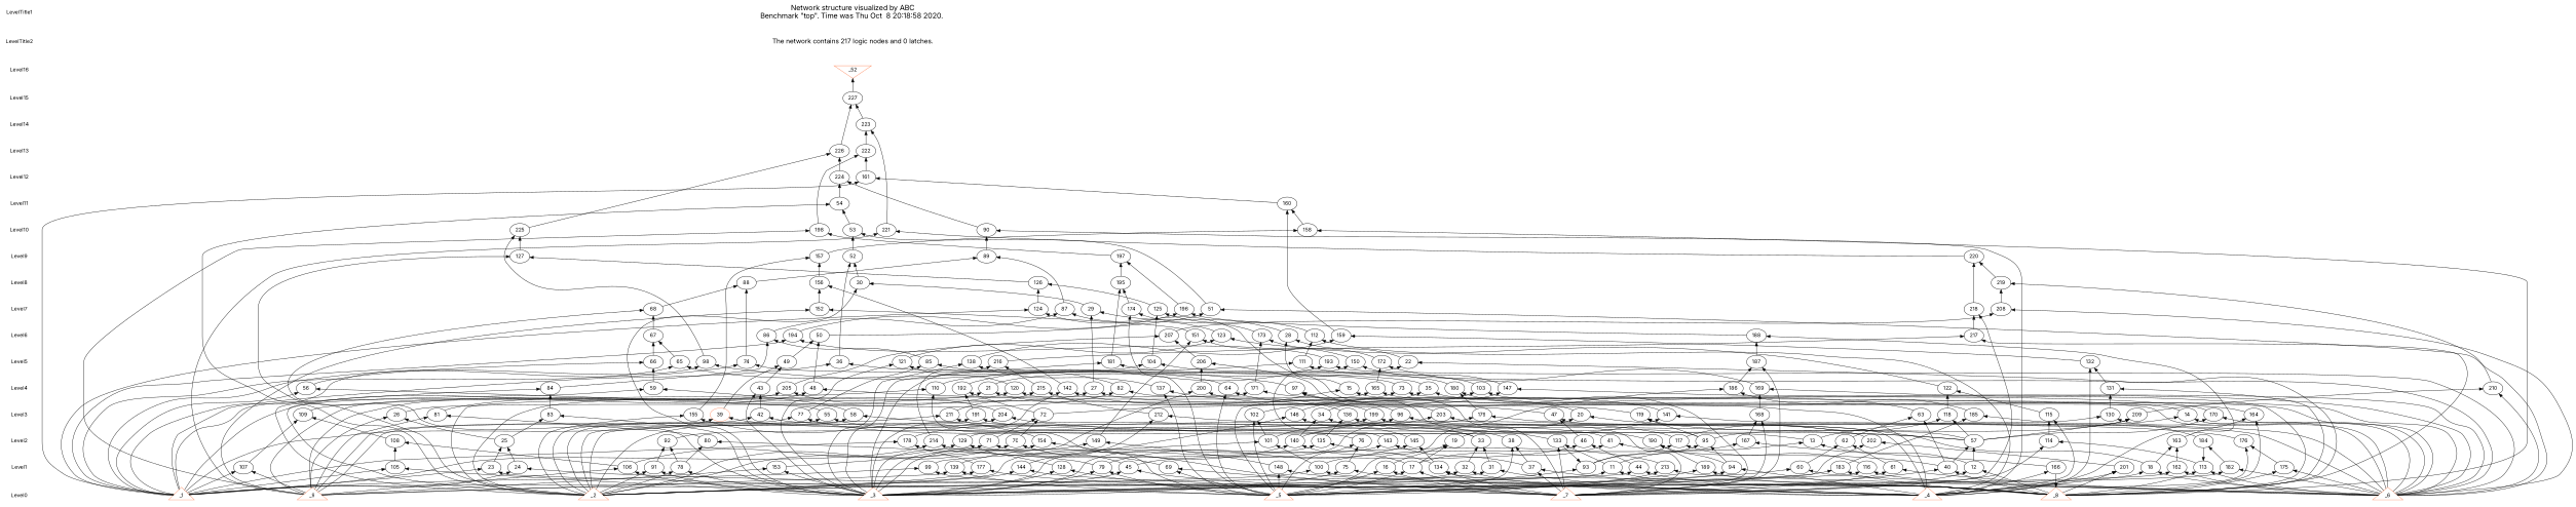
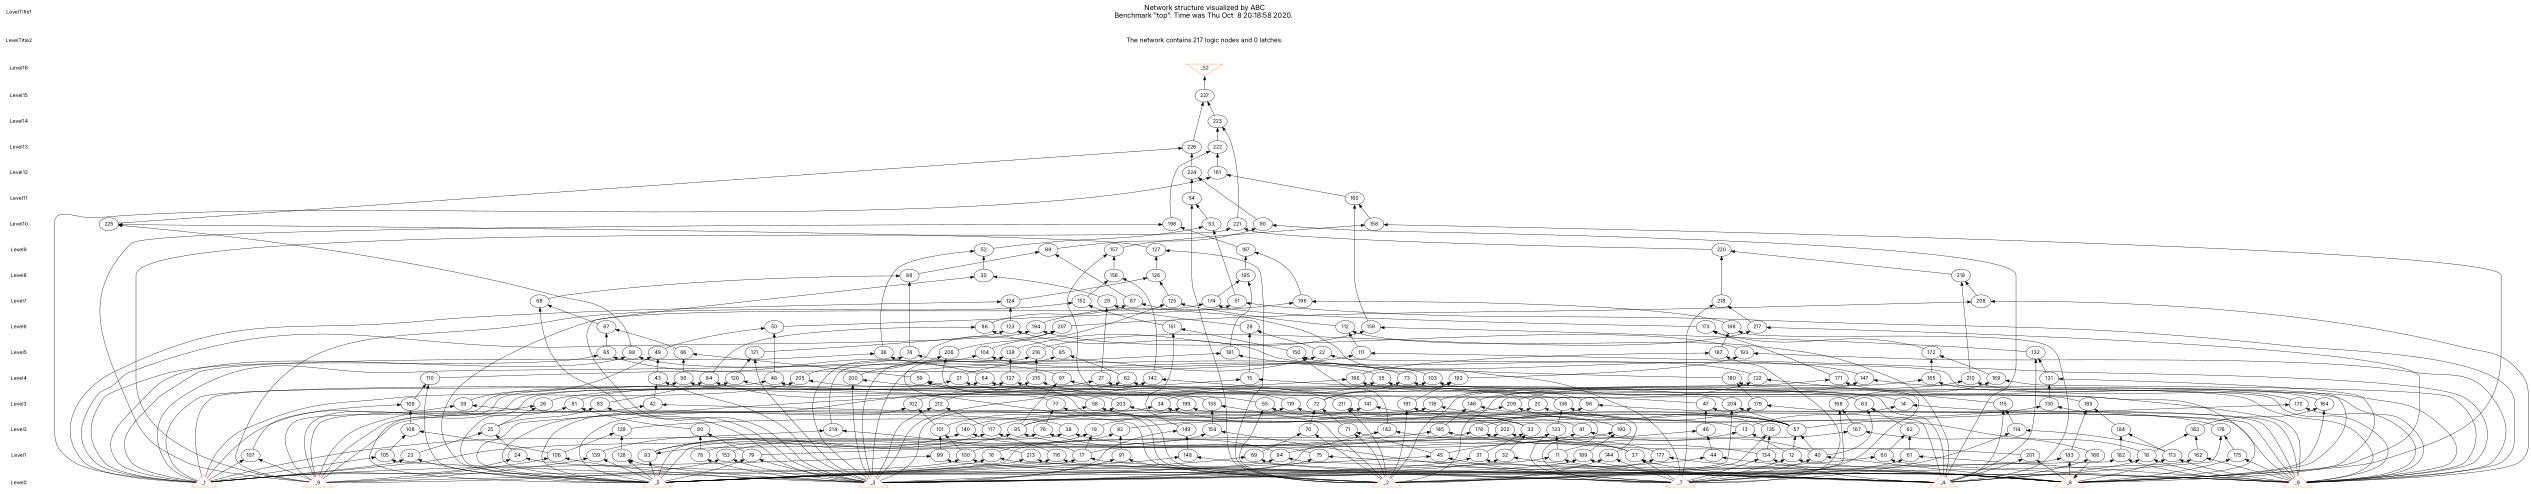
  digraph {
    fontname=Inter
    node [fontname=Inter shape=ellipse]
    edge [dir=back fontname=Inter style=solid]
    LevelTitle1 [shape=plaintext]
    LevelTitle2 [shape=plaintext]
    Level16 [shape=plaintext]
    Level15 [shape=plaintext]
    Level14 [shape=plaintext]
    Level13 [shape=plaintext]
    Level12 [shape=plaintext]
    Level11 [shape=plaintext]
    Level10 [shape=plaintext]
    Level9 [shape=plaintext]
    Level8 [shape=plaintext]
    Level7 [shape=plaintext]
    Level6 [shape=plaintext]
    Level5 [shape=plaintext]
    Level4 [shape=plaintext]
    Level3 [shape=plaintext]
    Level2 [shape=plaintext]
    Level1 [shape=plaintext]
    Level0 [shape=plaintext]
    n20 [fontsize=20 label="Network structure visualized by ABC\nBenchmark \"top\". Time was Thu Oct  8 20:18:58 2020. " shape=plaintext]
    n21 [fontsize=18 label="The network contains 217 logic nodes and 0 latches.\n" shape=plaintext]
    n22 [color=coral fillcolor=coral label=_52 shape=invtriangle]
    n23 [label="227\n"]
    n24 [label="223\n"]
    n25 [label="222\n"]
    n26 [label="226\n"]
    n27 [label="161\n"]
    n28 [label="224\n"]
    n29 [label="54\n"]
    n30 [label="160\n"]
    n31 [label="53\n"]
    n32 [label="90\n"]
    n33 [label="158\n"]
    n34 [label="198\n"]
    n35 [label="221\n"]
    n36 [label="225\n"]
    n37 [label="52\n"]
    n38 [label="89\n"]
    n39 [label="127\n"]
    n40 [label="157\n"]
    n41 [label="197\n"]
    n42 [label="220\n"]
    n43 [label="30\n"]
    n44 [label="88\n"]
    n45 [label="126\n"]
    n46 [label="156\n"]
    n47 [label="195\n"]
    n48 [label="219\n"]
    n49 [label="29\n"]
    n50 [label="51\n"]
    n51 [label="68\n"]
    n52 [label="87\n"]
    n53 [label="124\n"]
    n54 [label="125\n"]
    n55 [label="152\n"]
    n56 [label="174\n"]
    n57 [label="196\n"]
    n58 [label="208\n"]
    n59 [label="218\n"]
    n60 [label="28\n"]
    n61 [label="50\n"]
    n62 [label="67\n"]
    n63 [label="86\n"]
    n64 [label="112\n"]
    n65 [label="123\n"]
    n66 [label="151\n"]
    n67 [label="159\n"]
    n68 [label="173\n"]
    n69 [label="188\n"]
    n70 [label="194\n"]
    n71 [label="207\n"]
    n72 [label="217\n"]
    n73 [label="22\n"]
    n74 [label="36\n"]
    n75 [label="49\n"]
    n76 [label="65\n"]
    n77 [label="66\n"]
    n78 [label="74\n"]
    n79 [label="85\n"]
    n80 [label="98\n"]
    n81 [label="104\n"]
    n82 [label="111\n"]
    n83 [label="121\n"]
    n84 [label="132\n"]
    n85 [label="138\n"]
    n86 [label="150\n"]
    n87 [label="172\n"]
    n88 [label="181\n"]
    n89 [label="187\n"]
    n90 [label="193\n"]
    n91 [label="206\n"]
    n92 [label="216\n"]
    n93 [label="15\n"]
    n94 [label="21\n"]
    n95 [label="27\n"]
    n96 [label="35\n"]
    n97 [label="43\n"]
    n98 [label="48\n"]
    n99 [label="56\n"]
    n100 [label="59\n"]
    n101 [label="64\n"]
    n102 [label="73\n"]
    n103 [label="82\n"]
    n104 [label="84\n"]
    n105 [label="97\n"]
    n106 [label="103\n"]
    n107 [label="110\n"]
    n108 [label="120\n"]
    n109 [label="122\n"]
    n110 [label="131\n"]
    n111 [label="137\n"]
    n112 [label="142\n"]
    n113 [label="147\n"]
    n114 [label="165\n"]
    n115 [label="169\n"]
    n116 [label="171\n"]
    n117 [label="180\n"]
    n118 [label="186\n"]
    n119 [label="192\n"]
    n120 [label="200\n"]
    n121 [label="205\n"]
    n122 [label="210\n"]
    n123 [label="215\n"]
    n124 [label="14\n"]
    n125 [label="20\n"]
    n126 [label="26\n"]
    n127 [label="34\n"]
-   n128 [label="39\n" color=coral]
+   n128 [label="39\n"]
    n129 [label="42\n"]
    n130 [label="47\n"]
    n131 [label="55\n"]
    n132 [label="58\n"]
    n133 [label="63\n"]
    n134 [label="72\n"]
    n135 [label="77\n"]
    n136 [label="81\n"]
    n137 [label="83\n"]
    n138 [label="96\n"]
    n139 [label="102\n"]
    n140 [label="109\n"]
    n141 [label="115\n"]
    n142 [label="118\n"]
    n143 [label="119\n"]
    n144 [label="130\n"]
    n145 [label="136\n"]
    n146 [label="141\n"]
    n147 [label="146\n"]
    n148 [label="155\n"]
    n149 [label="164\n"]
    n150 [label="168\n"]
    n151 [label="170\n"]
    n152 [label="179\n"]
    n153 [label="185\n"]
    n154 [label="191\n"]
    n155 [label="199\n"]
    n156 [label="203\n"]
    n157 [label="204\n"]
    n158 [label="209\n"]
    n159 [label="211\n"]
    n160 [label="212\n"]
    n161 [label="13\n"]
    n162 [label="19\n"]
    n163 [label="25\n"]
    n164 [label="33\n"]
    n165 [label="38\n"]
    n166 [label="41\n"]
    n167 [label="46\n"]
    n168 [label="57\n"]
    n169 [label="62\n"]
    n170 [label="70\n"]
    n171 [label="71\n"]
    n172 [label="76\n"]
    n173 [label="80\n"]
    n174 [label="92\n"]
    n175 [label="95\n"]
    n176 [label="101\n"]
    n177 [label="108\n"]
    n178 [label="114\n"]
    n179 [label="117\n"]
    n180 [label="129\n"]
    n181 [label="133\n"]
    n182 [label="135\n"]
    n183 [label="140\n"]
    n184 [label="143\n"]
    n185 [label="145\n"]
    n186 [label="149\n"]
    n187 [label="154\n"]
    n188 [label="163\n"]
    n189 [label="167\n"]
    n190 [label="176\n"]
    n191 [label="178\n"]
    n192 [label="184\n"]
    n193 [label="190\n"]
    n194 [label="202\n"]
    n195 [label="214\n"]
    n196 [label="11\n"]
    n197 [label="12\n"]
    n198 [label="16\n"]
    n199 [label="17\n"]
    n200 [label="18\n"]
    n201 [label="23\n"]
    n202 [label="24\n"]
    n203 [label="31\n"]
    n204 [label="32\n"]
    n205 [label="37\n"]
    n206 [label="40\n"]
    n207 [label="44\n"]
    n208 [label="45\n"]
    n209 [label="60\n"]
    n210 [label="61\n"]
    n211 [label="69\n"]
    n212 [label="75\n"]
    n213 [label="78\n"]
    n214 [label="79\n"]
    n215 [label="91\n"]
    n216 [label="93\n"]
    n217 [label="94\n"]
    n218 [label="99\n"]
    n219 [label="100\n"]
    n220 [label="105\n"]
    n221 [label="106\n"]
    n222 [label="107\n"]
    n223 [label="113\n"]
    n224 [label="116\n"]
    n225 [label="128\n"]
    n226 [label="134\n"]
    n227 [label="139\n"]
    n228 [label="144\n"]
    n229 [label="148\n"]
    n230 [label="153\n"]
    n231 [label="162\n"]
    n232 [label="166\n"]
    n233 [label="175\n"]
    n234 [label="177\n"]
    n235 [label="182\n"]
    n236 [label="183\n"]
    n237 [label="189\n"]
    n238 [label="201\n"]
    n239 [label="213\n"]
    n240 [color=coral fillcolor=coral label=_9 shape=triangle]
    n241 [color=coral fillcolor=coral label=_8 shape=triangle]
    n242 [color=coral fillcolor=coral label=_7 shape=triangle]
    n243 [color=coral fillcolor=coral label=_6 shape=triangle]
    n244 [color=coral fillcolor=coral label=_5 shape=triangle]
    n245 [color=coral fillcolor=coral label=_4 shape=triangle]
    n246 [color=coral fillcolor=coral label=_3 shape=triangle]
    n247 [color=coral fillcolor=coral label=_2 shape=triangle]
    n248 [color=coral fillcolor=coral label=_1 shape=triangle]
    subgraph sub_1 {
      LevelTitle1
      LevelTitle2
      Level16
      Level15
      Level14
      Level13
      Level12
      Level11
      Level10
      Level9
      Level8
      Level7
      Level6
      Level5
      Level4
      Level3
      Level2
      Level1
      Level0
    }
    subgraph sub_2 {
      rank=same
      LevelTitle1
      n20
    }
    subgraph sub_3 {
      rank=same
      LevelTitle2
      n21
    }
    subgraph sub_4 {
      rank=same
      Level16
      n22
    }
    subgraph sub_5 {
      rank=same
      Level15
      n23
    }
    subgraph sub_6 {
      rank=same
      Level14
      n24
    }
    subgraph sub_7 {
      rank=same
      Level13
      n25
      n26
    }
    subgraph sub_8 {
      rank=same
      Level12
      n27
      n28
    }
    subgraph sub_9 {
      rank=same
      Level11
      n29
      n30
    }
    subgraph sub_10 {
      rank=same
      Level10
      n31
      n32
      n33
      n34
      n35
      n36
    }
    subgraph sub_11 {
      rank=same
      Level9
      n37
      n38
      n39
      n40
      n41
      n42
    }
    subgraph sub_12 {
      rank=same
      Level8
      n43
      n44
      n45
      n46
      n47
      n48
    }
    subgraph sub_13 {
      rank=same
      Level7
      n49
      n50
      n51
      n52
      n53
      n54
      n55
      n56
      n57
      n58
      n59
    }
    subgraph sub_14 {
      rank=same
      Level6
      n60
      n61
      n62
      n63
      n64
      n65
      n66
      n67
      n68
      n69
      n70
      n71
      n72
    }
    subgraph sub_15 {
      rank=same
      Level5
      n73
      n74
      n75
      n76
      n77
      n78
      n79
      n80
      n81
      n82
      n83
      n84
      n85
      n86
      n87
      n88
      n89
      n90
      n91
      n92
    }
    subgraph sub_16 {
      rank=same
      Level4
      n93
      n94
      n95
      n96
      n97
      n98
      n99
      n100
      n101
      n102
      n103
      n104
      n105
      n106
      n107
      n108
      n109
      n110
      n111
      n112
      n113
      n114
      n115
      n116
      n117
      n118
      n119
      n120
      n121
      n122
      n123
    }
    subgraph sub_17 {
      rank=same
      Level3
      n124
      n125
      n126
      n127
      n128
      n129
      n130
      n131
      n132
      n133
      n134
      n135
      n136
      n137
      n138
      n139
      n140
      n141
      n142
      n143
      n144
      n145
      n146
      n147
      n148
      n149
      n150
      n151
      n152
      n153
      n154
      n155
      n156
      n157
      n158
      n159
      n160
    }
    subgraph sub_18 {
      rank=same
      Level2
      n161
      n162
      n163
      n164
      n165
      n166
      n167
      n168
      n169
      n170
      n171
      n172
      n173
      n174
      n175
      n176
      n177
      n178
      n179
      n180
      n181
      n182
      n183
      n184
      n185
      n186
      n187
      n188
      n189
      n190
      n191
      n192
      n193
      n194
      n195
    }
    subgraph sub_19 {
      rank=same
      Level1
      n196
      n197
      n198
      n199
      n200
      n201
      n202
      n203
      n204
      n205
      n206
      n207
      n208
      n209
      n210
      n211
      n212
      n213
      n214
      n215
      n216
      n217
      n218
      n219
      n220
      n221
      n222
      n223
      n224
      n225
      n226
      n227
      n228
      n229
      n230
      n231
      n232
      n233
      n234
      n235
      n236
      n237
      n238
      n239
    }
    subgraph sub_20 {
      rank=same
      Level0
      n240
      n241
      n242
      n243
      n244
      n245
      n246
      n247
      n248
    }
    LevelTitle1 -> LevelTitle2 [style=invis]
    LevelTitle2 -> Level16 [style=invis]
    Level16 -> Level15 [style=invis]
    Level15 -> Level14 [style=invis]
    Level14 -> Level13 [style=invis]
    Level13 -> Level12 [style=invis]
    Level12 -> Level11 [style=invis]
    Level11 -> Level10 [style=invis]
    Level10 -> Level9 [style=invis]
    Level9 -> Level8 [style=invis]
    Level8 -> Level7 [style=invis]
    Level7 -> Level6 [style=invis]
    Level6 -> Level5 [style=invis]
    Level5 -> Level4 [style=invis]
    Level4 -> Level3 [style=invis]
    Level3 -> Level2 [style=invis]
    Level2 -> Level1 [style=invis]
    Level1 -> Level0 [style=invis]
    n20 -> n21 [style=invis]
    n21 -> n22 [style=invis]
    n22 -> n23
    n23 -> n24
    n23 -> n26
    n24 -> n25
    n24 -> n35
    n25 -> n27
    n25 -> n34
    n26 -> n28
    n26 -> n36
    n27 -> n30
    n27 -> n248
    n28 -> n29
    n28 -> n32
    n29 -> n31
    n29 -> n247
    n30 -> n33
    n30 -> n67
    n31 -> n37
    n31 -> n50
    n32 -> n38
    n32 -> n245
    n33 -> n40
    n33 -> n241
    n34 -> n41
    n34 -> n240
    n35 -> n42
    n35 -> n240
    n36 -> n39
    n36 -> n80
    n37 -> n43
    n37 -> n74
    n38 -> n44
    n38 -> n52
    n39 -> n45
    n39 -> n247
    n40 -> n46
    n40 -> n148
    n41 -> n47
    n41 -> n57
    n42 -> n48
    n42 -> n59
    n43 -> n49
    n43 -> n246
    n44 -> n51
    n44 -> n78
    n45 -> n53
    n45 -> n54
    n46 -> n55
    n46 -> n112
    n47 -> n56
    n47 -> n88
    n48 -> n58
    n48 -> n122
    n49 -> n60
    n49 -> n95
    n50 -> n61
    n50 -> n243
    n51 -> n62
    n51 -> n246
    n52 -> n63
    n52 -> n242
    n53 -> n65
    n53 -> n248
    n54 -> n64
    n54 -> n81
    n55 -> n66
    n55 -> n240
    n56 -> n68
    n56 -> n244
    n57 -> n69
    n57 -> n70
    n58 -> n71
    n58 -> n243
    n59 -> n72
    n59 -> n242
    n60 -> n73
    n60 -> n93
    n61 -> n75
    n61 -> n98
    n62 -> n76
    n62 -> n77
    n63 -> n79
    n63 -> n104
    n64 -> n82
    n64 -> n245
    n65 -> n83
    n65 -> n109
    n66 -> n86
    n66 -> n186
    n67 -> n84
    n67 -> n85
    n68 -> n87
    n68 -> n116
    n69 -> n89
    n69 -> n245
    n70 -> n90
    n70 -> n248
    n71 -> n91
    n71 -> n121
    n72 -> n92
    n72 -> n241
    n73 -> n94
    n73 -> n241
    n74 -> n96
    n74 -> n248
    n75 -> n97
    n75 -> n128
    n76 -> n101
    n76 -> n248
    n77 -> n99
    n77 -> n100
    n78 -> n102
    n78 -> n248
    n79 -> n103
    n79 -> n135
    n80 -> n105
    n80 -> n248
    n81 -> n106
    n81 -> n246
    n82 -> n107
    n82 -> n243
    n83 -> n108
    n83 -> n246
    n84 -> n110
    n84 -> n245
    n85 -> n111
    n85 -> n246
    n86 -> n113
    n86 -> n184
    n87 -> n114
    n87 -> n115
    n88 -> n117
    n88 -> n246
    n89 -> n118
    n89 -> n242
    n90 -> n119
    n90 -> n243
    n91 -> n120
    n91 -> n156
    n92 -> n123
    n92 -> n195
    n93 -> n124
    n93 -> n244
    n94 -> n125
    n94 -> n240
    n95 -> n126
    n95 -> n245
    n96 -> n127
    n96 -> n243
    n97 -> n129
    n97 -> n246
    n98 -> n130
    n98 -> n248
    n99 -> n131
    n99 -> n248
    n100 -> n132
    n100 -> n247
    n101 -> n133
    n101 -> n244
    n102 -> n134
    n102 -> n241
    n103 -> n136
    n103 -> n243
    n104 -> n137
    n104 -> n247
    n105 -> n138
    n105 -> n175
    n106 -> n139
    n106 -> n243
    n107 -> n140
    n107 -> n244
    n108 -> n143
    n108 -> n240
    n109 -> n141
    n109 -> n142
    n110 -> n144
    n110 -> n241
    n111 -> n145
    n111 -> n244
    n112 -> n146
    n112 -> n246
    n113 -> n147
    n113 -> n243
    n114 -> n149
    n114 -> n247
    n115 -> n150
    n115 -> n243
    n116 -> n151
    n116 -> n247
    n117 -> n152
    n117 -> n242
    n118 -> n153
    n118 -> n244
    n119 -> n134
    n119 -> n154
    n120 -> n155
    n120 -> n246
    n121 -> n157
    n121 -> n248
    n122 -> n158
    n122 -> n243
    n123 -> n159
    n123 -> n160
    n124 -> n161
    n124 -> n243
    n125 -> n162
    n125 -> n200
    n126 -> n163
    n126 -> n240
    n127 -> n164
-   n127 -> n183
+   n127 -> n244
    n128 -> n165
    n128 -> n248
    n129 -> n166
    n129 -> n240
    n130 -> n167
    n130 -> n245
    n131 -> n161
    n131 -> n247
    n132 -> n168
    n132 -> n240
    n133 -> n169
    n133 -> n206
    n134 -> n170
    n134 -> n171
    n135 -> n172
    n135 -> n247
    n136 -> n173
    n136 -> n240
    n137 -> n163
    n137 -> n246
    n138 -> n174
    n138 -> n243
    n139 -> n176
    n139 -> n244
    n140 -> n177
    n140 -> n222
    n141 -> n178
    n141 -> n245
    n142 -> n168
    n142 -> n179
    n143 -> n168
    n143 -> n175
    n144 -> n180
    n144 -> n243
    n145 -> n181
    n145 -> n182
    n146 -> n183
    n146 -> n243
    n147 -> n185
    n147 -> n228
    n148 -> n187
    n148 -> n247
    n149 -> n188
    n149 -> n241
    n150 -> n189
    n150 -> n242
    n151 -> n168
    n151 -> n243
    n152 -> n190
    n152 -> n191
    n153 -> n192
    n153 -> n236
    n154 -> n193
    n154 -> n247
    n155 -> n176
    n155 -> n242
    n156 -> n194
    n156 -> n246
    n157 -> n168
    n157 -> n247
    n158 -> n168
    n158 -> n175
    n159 -> n164
    n159 -> n247
    n160 -> n179
    n160 -> n246
    n161 -> n196
    n161 -> n197
    n162 -> n198
    n162 -> n199
    n163 -> n201
    n163 -> n202
    n164 -> n203
    n164 -> n204
    n165 -> n205
    n165 -> n244
    n166 -> n199
    n166 -> n206
    n167 -> n207
    n167 -> n208
    n168 -> n197
    n168 -> n206
    n169 -> n209
    n169 -> n210
    n170 -> n211
    n170 -> n247
    n171 -> n208
    n171 -> n247
    n172 -> n212
    n172 -> n244
    n173 -> n213
    n173 -> n214
    n174 -> n213
    n174 -> n215
    n175 -> n216
    n175 -> n217
    n176 -> n218
    n176 -> n219
    n177 -> n220
    n177 -> n221
    n178 -> n223
    n178 -> n242
    n179 -> n216
    n179 -> n224
    n180 -> n221
    n180 -> n225
    n181 -> n196
    n181 -> n242
    n182 -> n226
    n182 -> n247
    n183 -> n199
    n183 -> n227
    n184 -> n205
    n184 -> n246
    n185 -> n214
    n185 -> n226
    n186 -> n229
    n186 -> n246
    n187 -> n230
    n187 -> n242
    n188 -> n200
    n188 -> n231
    n189 -> n219
    n189 -> n232
    n190 -> n233
    n190 -> n245
    n191 -> n234
    n191 -> n248
-   n223 -> n192
+   n192 -> n223
    n192 -> n235
    n193 -> n217
    n193 -> n237
    n194 -> n238
    n194 -> n244
    n195 -> n239
    n195 -> n248
    n196 -> n240
    n196 -> n241
    n197 -> n241
    n197 -> n242
    n198 -> n242
    n198 -> n244
    n199 -> n242
    n199 -> n244
    n200 -> n243
    n200 -> n245
    n201 -> n244
    n201 -> n248
    n202 -> n241
    n202 -> n248
    n203 -> n245
    n203 -> n246
    n204 -> n245
    n204 -> n246
    n205 -> n242
    n205 -> n245
    n206 -> n241
    n206 -> n242
    n207 -> n241
    n207 -> n246
    n208 -> n242
    n208 -> n246
    n209 -> n243
    n209 -> n247
    n210 -> n242
    n210 -> n243
    n211 -> n242
    n211 -> n244
    n212 -> n241
    n212 -> n246
    n213 -> n246
-   n213 -> n247
    n214 -> n244
    n214 -> n246
    n215 -> n246
    n215 -> n247
    n216 -> n181
    n216 -> n244
    n217 -> n244
    n217 -> n245
    n218 -> n245
    n218 -> n248
    n219 -> n245
    n219 -> n248
    n220 -> n246
    n220 -> n248
    n221 -> n240
    n221 -> n246
    n222 -> n240
    n222 -> n248
    n223 -> n241
    n223 -> n243
    n224 -> n243
    n224 -> n244
    n225 -> n244
    n225 -> n246
    n226 -> n242
    n226 -> n245
    n227 -> n240
    n227 -> n244
    n228 -> n242
    n228 -> n247
    n229 -> n244
    n229 -> n245
    n230 -> n240
    n230 -> n246
    n231 -> n243
    n231 -> n246
    n232 -> n245
    n233 -> n241
    n233 -> n243
    n234 -> n241
    n234 -> n247
    n235 -> n243
    n235 -> n246
    n236 -> n241
    n236 -> n247
    n237 -> n241
    n237 -> n244
    n238 -> n241
    n238 -> n245
    n239 -> n243
    n239 -> n244
    n241 -> n232
  }
